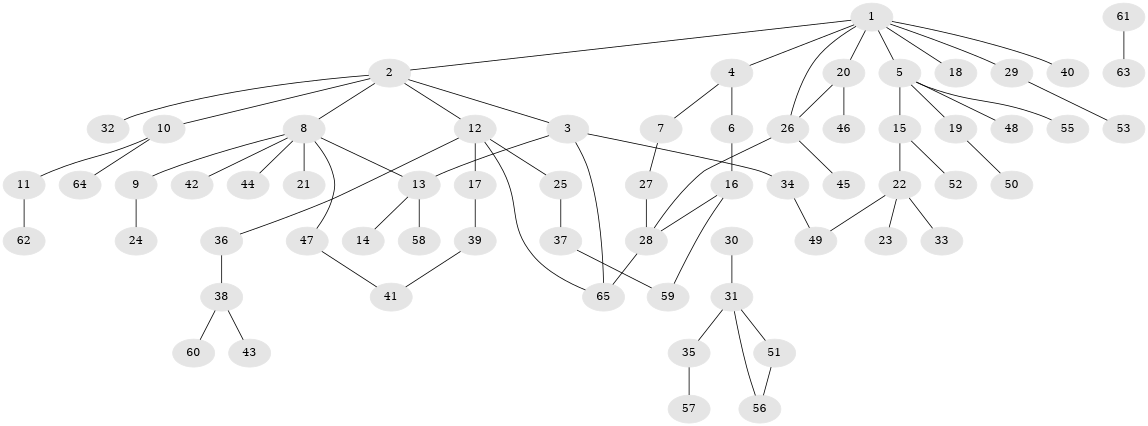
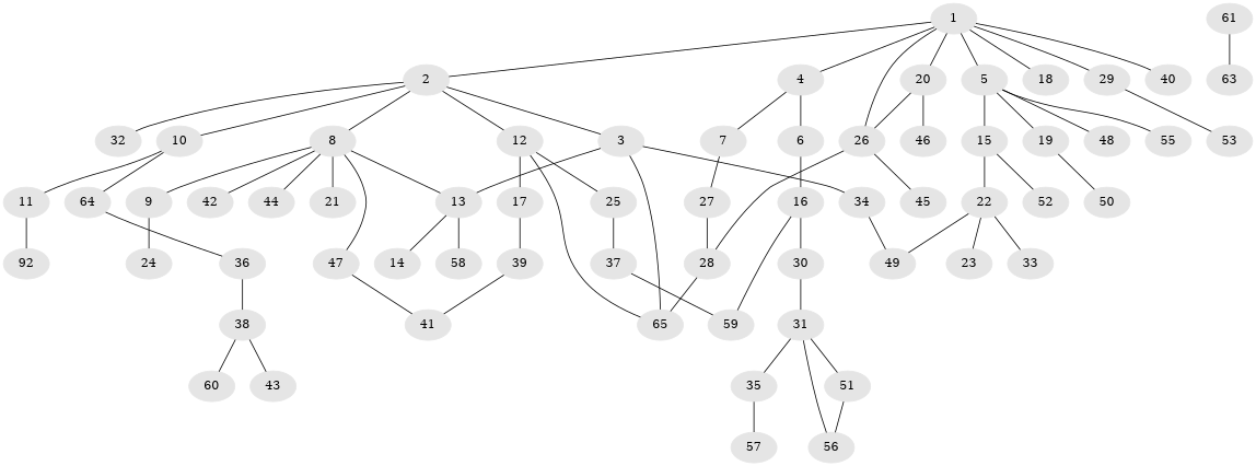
  graph {
    node [color=gray90 style=filled]
    1
    2
    4
    5
    18
    20
    26
    29
    40
    3
    8
    10
    12
    32
    6
    7
    15
    19
    48
    55
    46
    28
    45
    53
    13
    34
    65
    9
    21
    42
    44
    47
    11
    64
    17
    25
    36
    14
    58
    49
    16
    27
    22
    52
    50
    30
    59
    24
    41
-   62
+   62 [label=92]
    39
    37
    38
    23
    33
    31
    35
    51
    56
    57
    43
    60
    61
    63
    1 -- 2
    1 -- 4
    1 -- 5
    1 -- 18
    1 -- 20
    1 -- 26
    1 -- 29
    1 -- 40
    2 -- 3
    2 -- 8
    2 -- 10
    2 -- 12
    2 -- 32
    4 -- 6
    4 -- 7
    5 -- 15
    5 -- 19
    5 -- 48
    5 -- 55
    20 -- 26
    20 -- 46
    26 -- 28
    26 -- 45
    29 -- 53
    3 -- 13
    3 -- 34
    3 -- 65
    8 -- 13
    8 -- 9
    8 -- 21
    8 -- 42
    8 -- 44
    8 -- 47
    10 -- 11
    10 -- 64
    12 -- 65
    12 -- 17
    12 -- 25
-   12 -- 36
+   64 -- 36
    6 -- 16
    7 -- 27
    15 -- 22
    15 -- 52
    19 -- 50
    28 -- 65
    13 -- 14
    13 -- 58
    34 -- 49
    9 -- 24
    47 -- 41
    11 -- 62
    17 -- 39
    25 -- 37
    36 -- 38
-   16 -- 28
+   16 -- 30
    16 -- 59
    27 -- 28
    22 -- 49
    22 -- 23
    22 -- 33
    30 -- 31
    39 -- 41
    37 -- 59
    38 -- 43
    38 -- 60
    31 -- 35
    31 -- 51
    31 -- 56
    35 -- 57
    51 -- 56
    61 -- 63
  }
